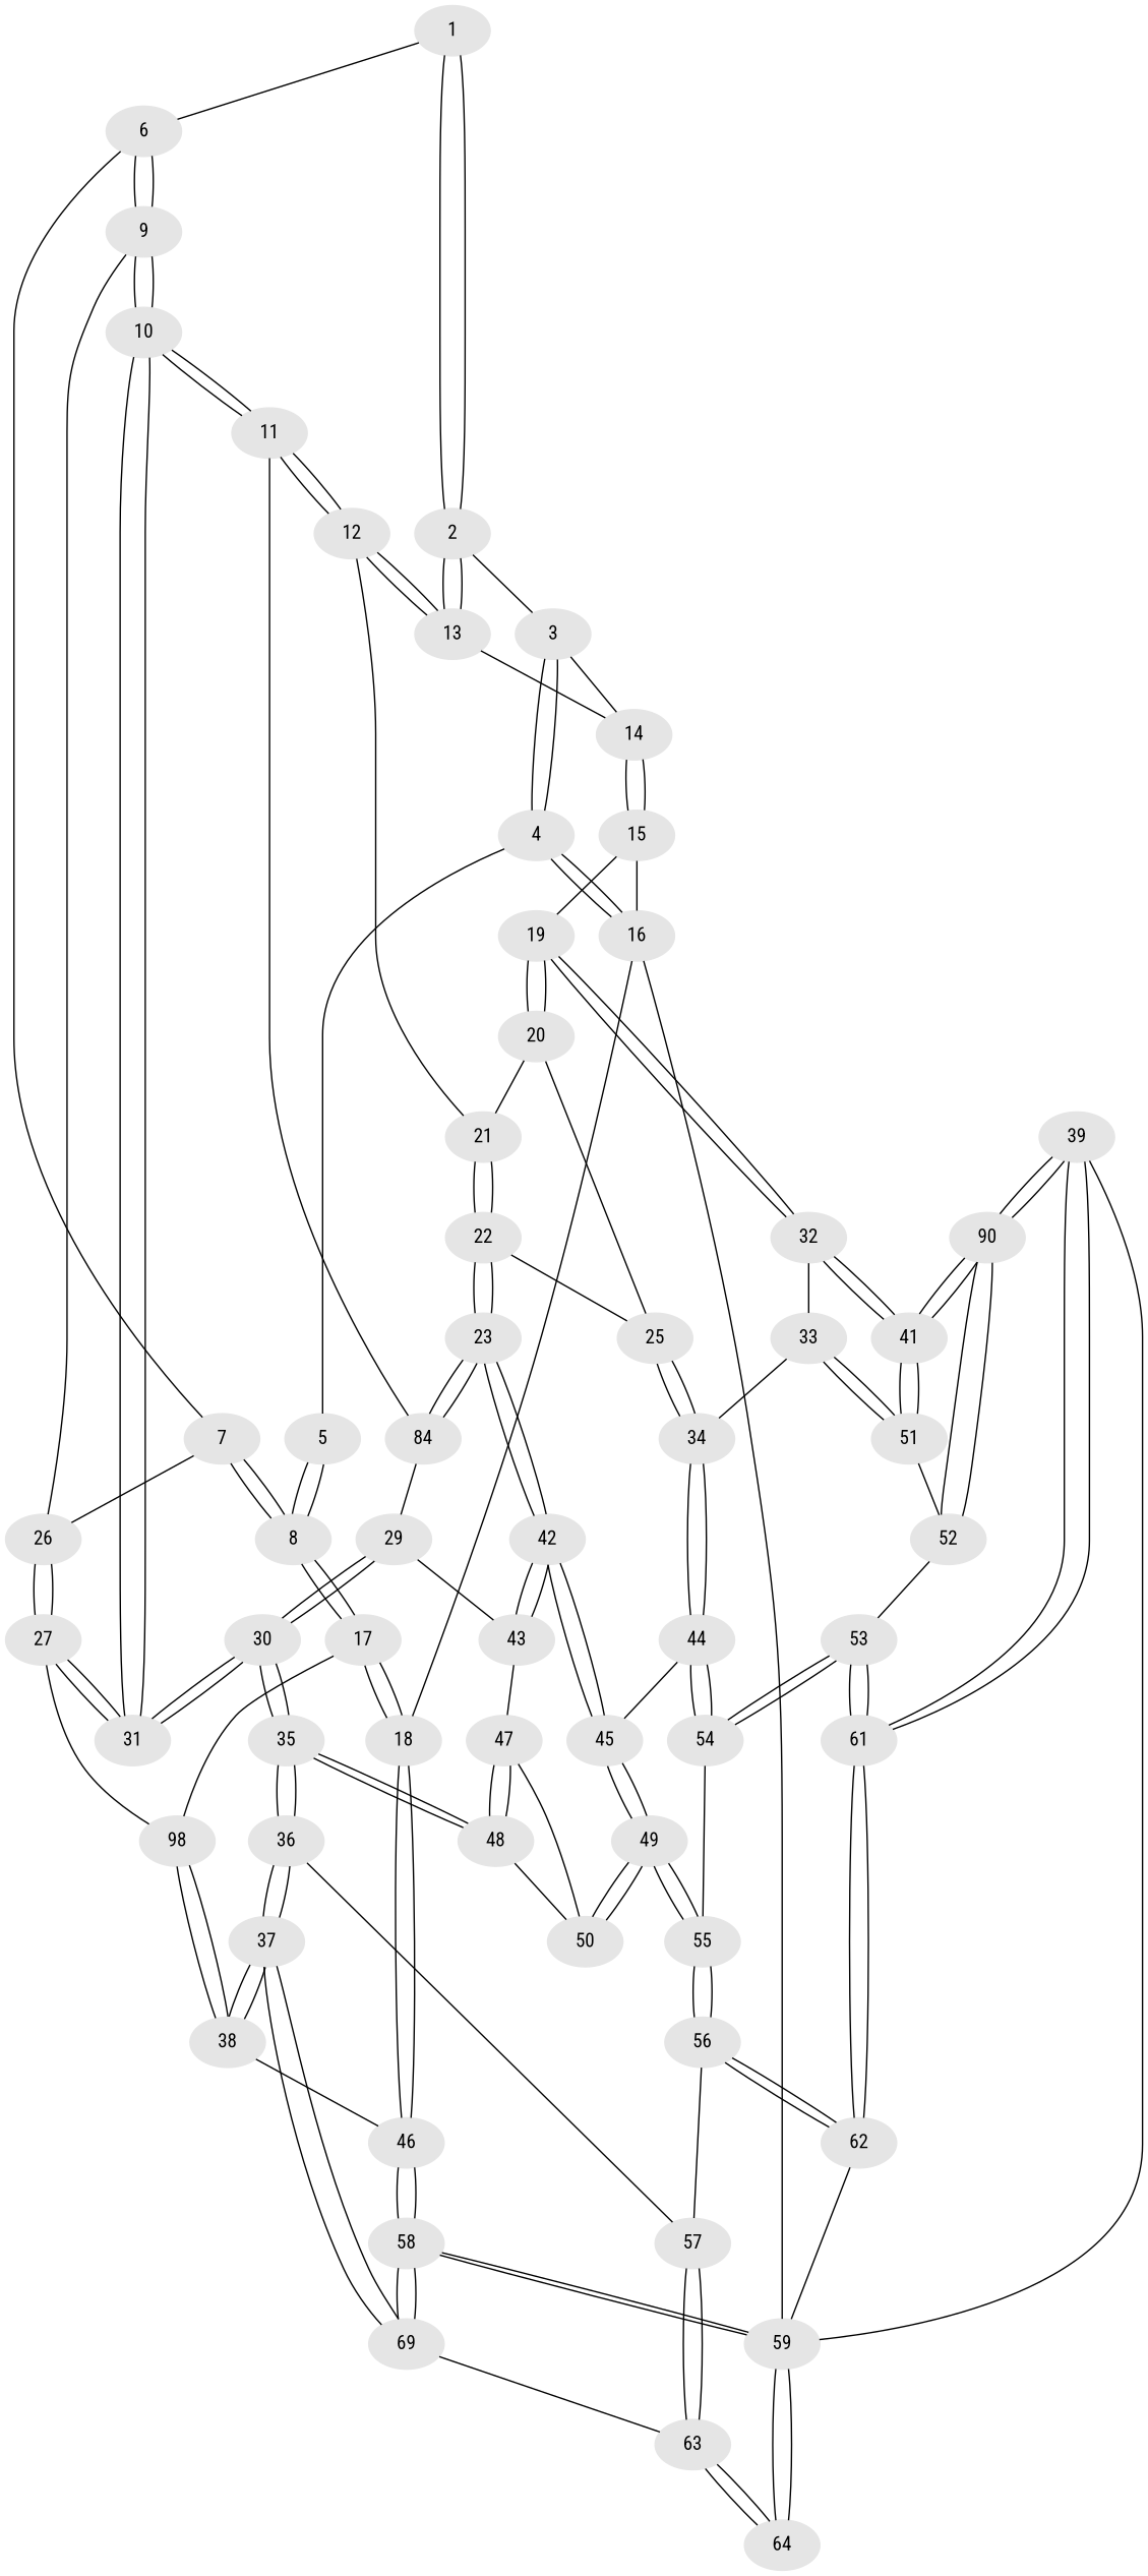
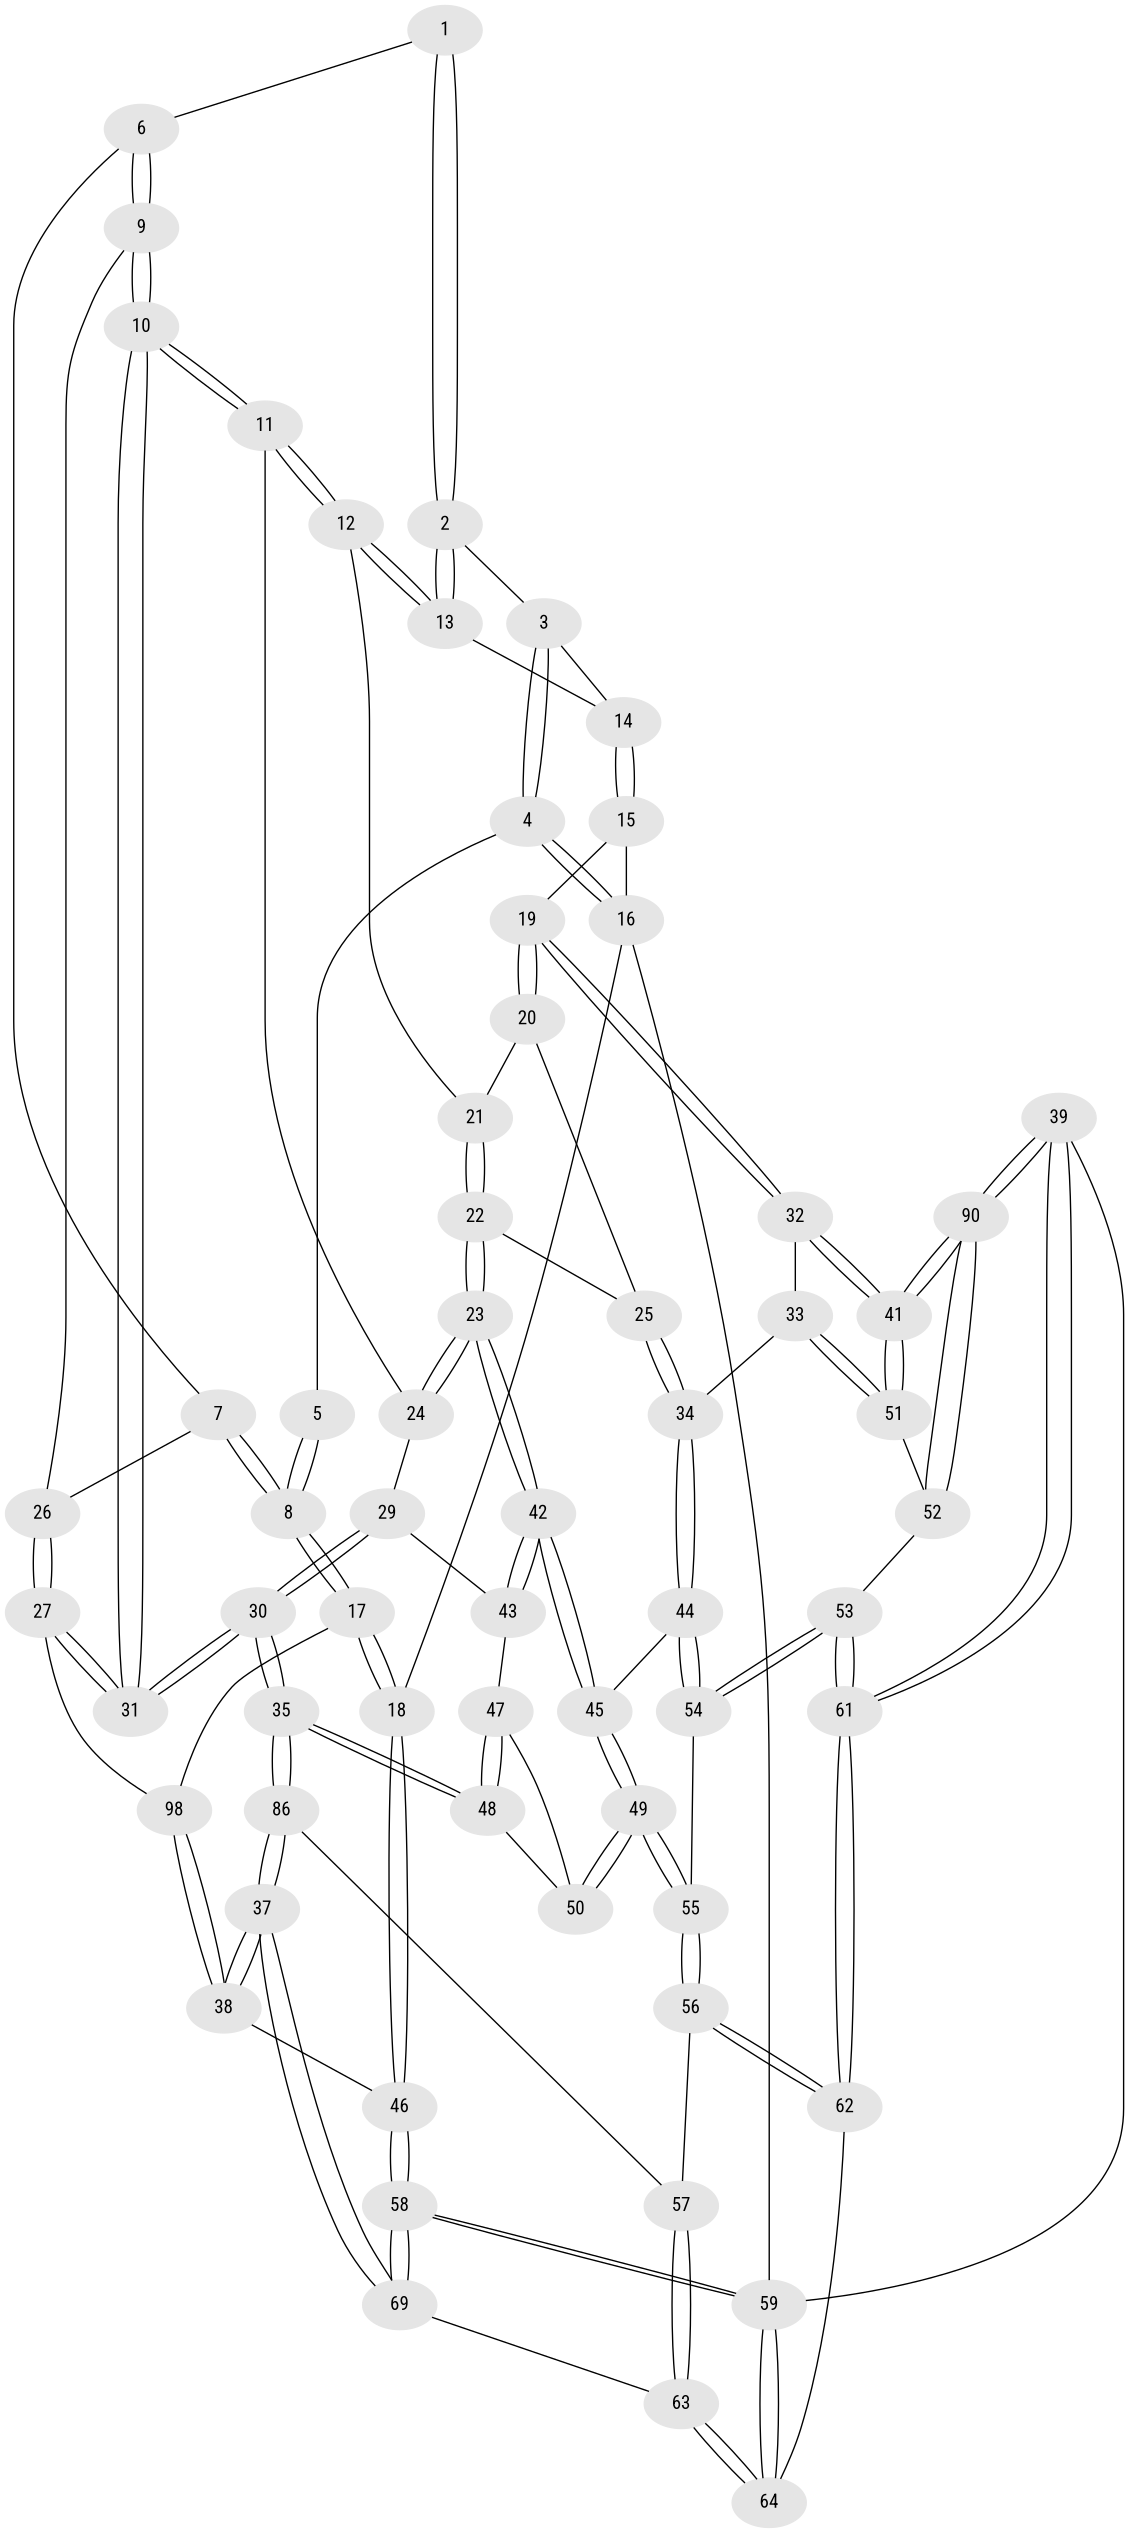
  graph {
    fontname="Roboto Condensed"
    node [color=gray90 fontname="Roboto Condensed" style=filled]
    edge [fontname="Roboto Condensed"]
    1
    2
    6
    3
    13
    7
    9
    4
    14
    5
    16
    15
    8
    18
    59
    17
    26
    10
    27
    n20 [label=98]
    11
    31
    12
-   24 [label=84]
+   24
    21
    29
    22
    19
    20
    32
    39
    n32 [label=90]
    61
    46
    64
    38
    58
    25
    33
    41
    34
    23
    42
    43
    45
    30
    44
    35
    47
-   36
+   36 [label=86]
    48
    51
    52
    54
    37
    57
    50
    n58 [label=69]
    63
    62
    53
    49
    55
    56
    1 -- 2
    1 -- 2
    1 -- 6
    2 -- 3
    2 -- 13
    2 -- 13
    6 -- 7
    6 -- 9
    6 -- 9
    3 -- 4
    3 -- 4
    3 -- 14
    13 -- 14
    7 -- 8
    7 -- 8
    7 -- 26
    9 -- 26
    9 -- 10
    9 -- 10
    4 -- 5
    4 -- 16
    4 -- 16
    14 -- 15
    14 -- 15
    5 -- 8
    5 -- 8
    16 -- 18
    16 -- 59
    15 -- 16
    15 -- 19
    8 -- 17
    8 -- 17
    18 -- 46
    18 -- 46
    59 -- 64
    59 -- 64
    17 -- 18
    17 -- 18
    17 -- n20
    26 -- 27
    26 -- 27
    10 -- 11
    10 -- 11
    10 -- 31
    10 -- 31
    27 -- n20
    27 -- 31
    27 -- 31
    n20 -- 38
    n20 -- 38
    11 -- 12
    11 -- 12
    11 -- 24
    12 -- 13
    12 -- 13
    12 -- 21
    24 -- 29
    21 -- 22
    21 -- 22
    29 -- 43
    29 -- 30
    29 -- 30
    22 -- 25
    22 -- 23
    22 -- 23
    19 -- 20
    19 -- 20
    19 -- 32
    19 -- 32
    20 -- 21
    20 -- 25
    32 -- 33
    32 -- 41
    32 -- 41
    39 -- 59
    39 -- n32
    39 -- n32
    39 -- 61
    39 -- 61
    n32 -- 41
    n32 -- 41
    n32 -- 52
    n32 -- 52
    61 -- 62
    61 -- 62
    46 -- 58
    46 -- 58
    38 -- 46
    58 -- 59
    58 -- 59
    58 -- n58
    58 -- n58
    25 -- 34
    25 -- 34
    33 -- 34
    33 -- 51
    33 -- 51
    41 -- 51
    41 -- 51
    34 -- 44
    34 -- 44
    23 -- 24
    23 -- 24
    23 -- 42
    23 -- 42
    42 -- 43
    42 -- 43
    42 -- 45
    42 -- 45
    43 -- 47
    45 -- 49
    45 -- 49
    30 -- 31
    30 -- 31
    30 -- 35
    30 -- 35
    44 -- 45
    44 -- 54
    44 -- 54
    35 -- 36
    35 -- 36
    35 -- 48
    35 -- 48
    47 -- 48
    47 -- 48
    47 -- 50
    36 -- 37
    36 -- 37
    36 -- 57
    48 -- 50
    51 -- 52
    52 -- 53
    54 -- 55
    37 -- 38
    37 -- 38
    37 -- n58
    37 -- n58
    57 -- 63
    57 -- 63
    n58 -- 63
    63 -- 64
    63 -- 64
-   62 -- 59
+   62 -- 64
    53 -- 61
    53 -- 61
    53 -- 54
    53 -- 54
    49 -- 50
    49 -- 50
    49 -- 55
    49 -- 55
    55 -- 56
    55 -- 56
    56 -- 57
    56 -- 62
    56 -- 62
  }
